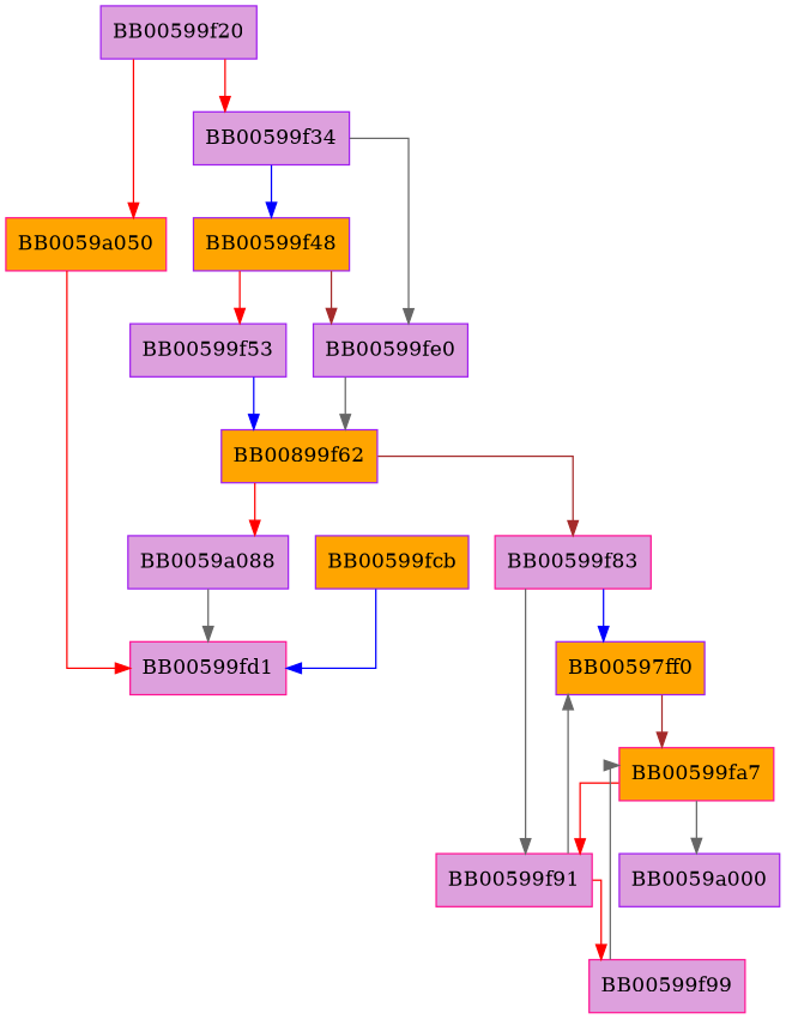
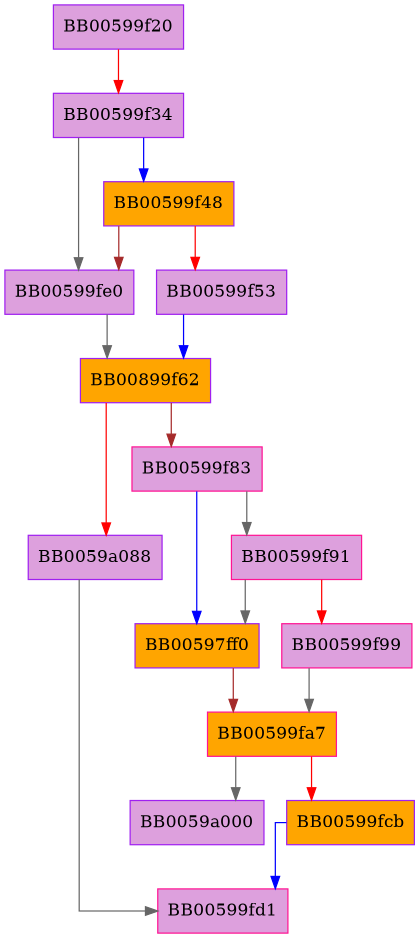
  digraph {
    splines=ortho
    node [color=purple fillcolor=plum shape=box style=filled]
    edge [color=red]
-   BB0059a050 [color=deeppink fillcolor=orange]
    BB00599f20
    BB00599f34
    BB00599fd1 [color=deeppink]
    BB00599fe0
    BB00599f48 [fillcolor=orange]
    n7 [fillcolor=orange label=BB00899f62]
    BB00599f53
    BB0059a088
    BB00599f83 [color=deeppink]
    n11 [fillcolor=orange label=BB00597ff0]
    BB00599f91 [color=deeppink]
    BB00599fa7 [color=deeppink fillcolor=orange]
    BB00599f99 [color=deeppink]
    BB0059a000
    BB00599fcb [fillcolor=orange]
-   BB0059a050 -> BB00599fd1
-   BB00599f20 -> BB0059a050
    BB00599f20 -> BB00599f34
    BB00599f34 -> BB00599fe0 [color=gray40]
    BB00599f34 -> BB00599f48 [color=blue]
    BB00599fe0 -> n7 [color=gray40]
    BB00599f48 -> BB00599fe0 [color=brown]
    BB00599f48 -> BB00599f53
    n7 -> BB0059a088
    n7 -> BB00599f83 [color=brown]
    BB00599f53 -> n7 [color=blue]
    BB0059a088 -> BB00599fd1 [color=gray40]
    BB00599f83 -> n11 [color=blue]
    BB00599f83 -> BB00599f91 [color=gray40]
    n11 -> BB00599fa7 [color=brown]
    BB00599f91 -> n11 [color=gray40]
    BB00599f91 -> BB00599f99
    BB00599fa7 -> BB0059a000 [color=gray40]
-   BB00599fa7 -> BB00599f91
+   BB00599fa7 -> BB00599fcb
    BB00599f99 -> BB00599fa7 [color=gray40]
    BB00599fcb -> BB00599fd1 [color=blue]
  }
